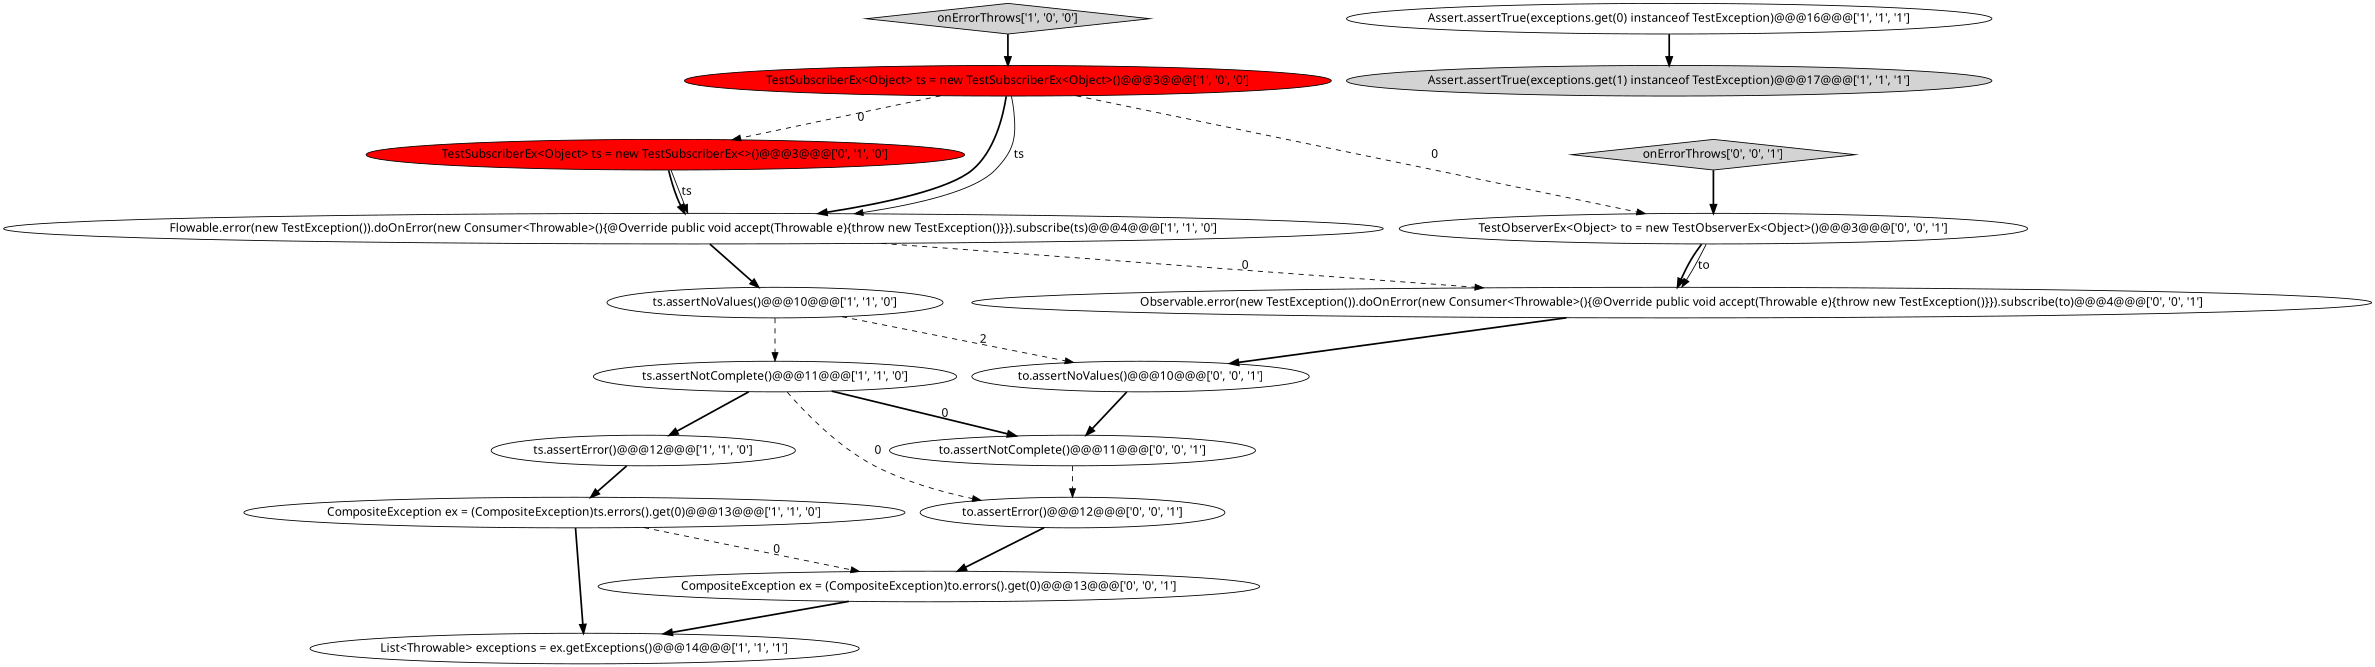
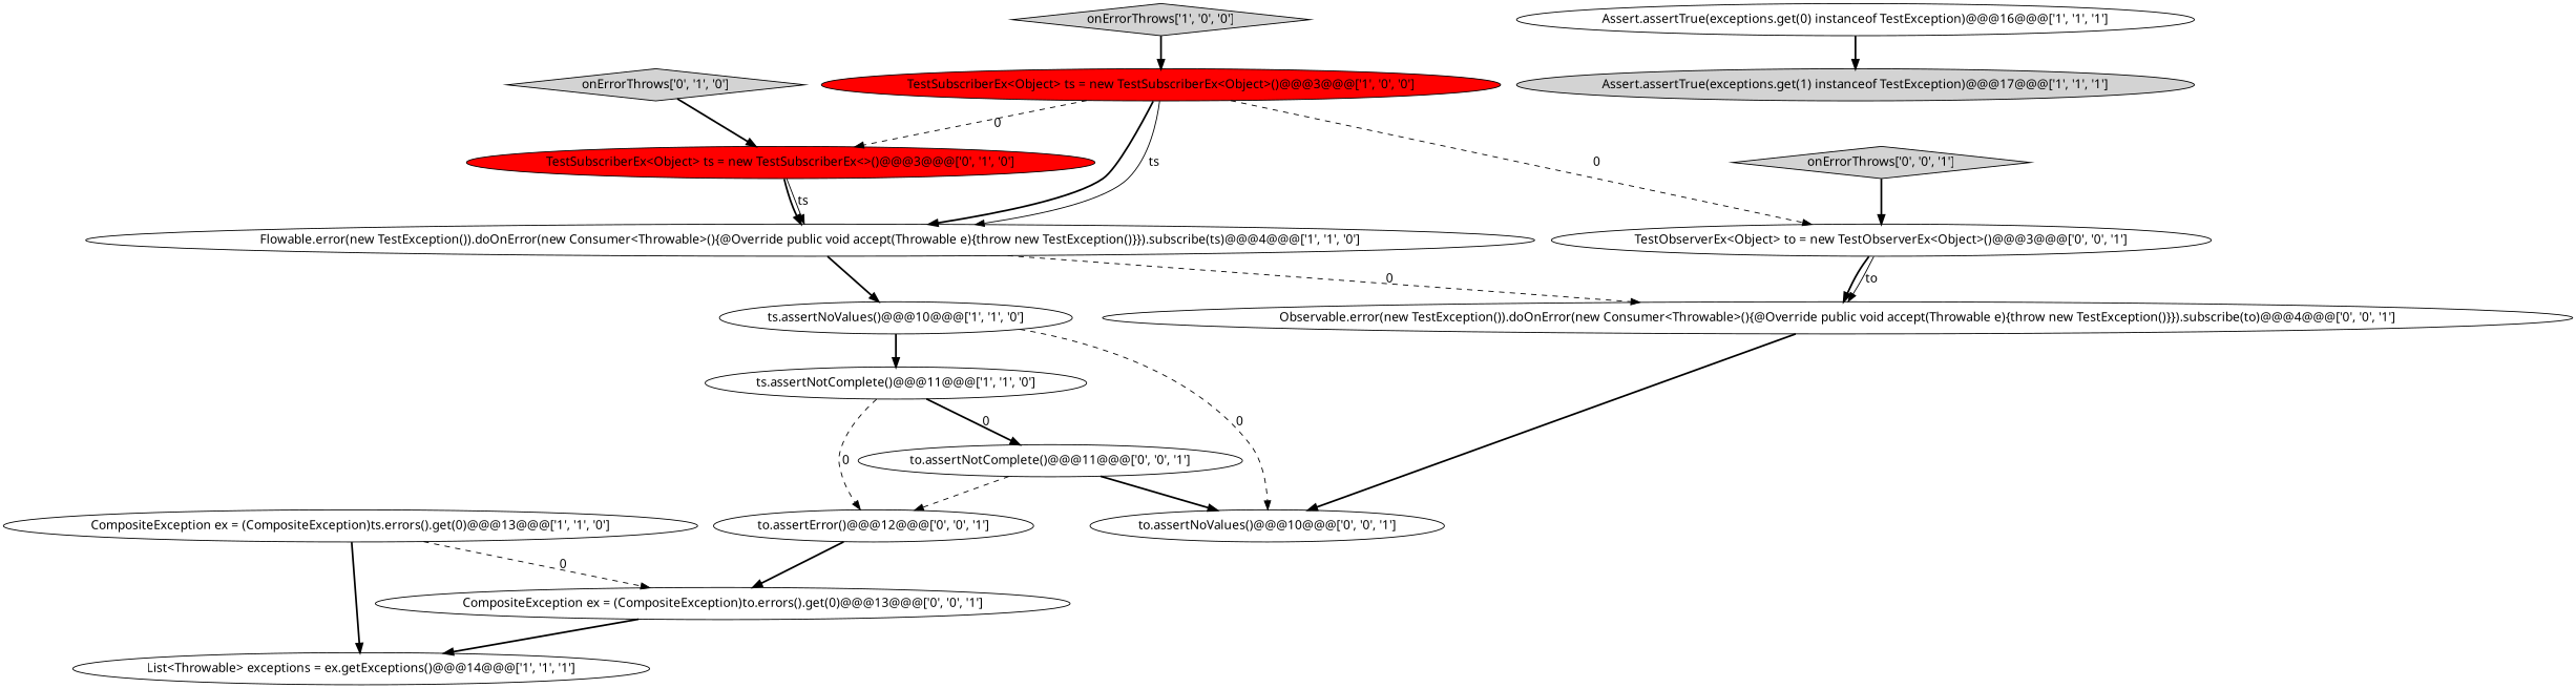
  digraph {
    fontname="Noto Sans"
    node [fillcolor=white fontname="Noto Sans" shape=ellipse style=filled]
    edge [fontname="Noto Sans" style=bold]
-   n1 [label="ts.assertError()@@@12@@@['1', '1', '0']"]
    n2 [label="CompositeException ex = (CompositeException)ts.errors().get(0)@@@13@@@['1', '1', '0']"]
    n3 [label="to.assertError()@@@12@@@['0', '0', '1']"]
    n4 [label="CompositeException ex = (CompositeException)to.errors().get(0)@@@13@@@['0', '0', '1']"]
    n5 [label="List<Throwable> exceptions = ex.getExceptions()@@@14@@@['1', '1', '1']"]
+   n6 [fillcolor=lightgray label="onErrorThrows['0', '1', '0']" shape=diamond]
    n7 [fillcolor=red label="TestSubscriberEx<Object> ts = new TestSubscriberEx<>()@@@3@@@['0', '1', '0']"]
    n8 [label="Flowable.error(new TestException()).doOnError(new Consumer<Throwable>(){@Override public void accept(Throwable e){throw new TestException()}}).subscribe(ts)@@@4@@@['1', '1', '0']"]
    n9 [label="ts.assertNoValues()@@@10@@@['1', '1', '0']"]
    n10 [label="to.assertNoValues()@@@10@@@['0', '0', '1']"]
    n11 [label="ts.assertNotComplete()@@@11@@@['1', '1', '0']"]
    n12 [label="to.assertNotComplete()@@@11@@@['0', '0', '1']"]
    n13 [fillcolor=lightgray label="onErrorThrows['1', '0', '0']" shape=diamond]
    n14 [fillcolor=red label="TestSubscriberEx<Object> ts = new TestSubscriberEx<Object>()@@@3@@@['1', '0', '0']"]
    n15 [label="TestObserverEx<Object> to = new TestObserverEx<Object>()@@@3@@@['0', '0', '1']"]
    n16 [label="Assert.assertTrue(exceptions.get(0) instanceof TestException)@@@16@@@['1', '1', '1']"]
    n17 [fillcolor=lightgray label="Assert.assertTrue(exceptions.get(1) instanceof TestException)@@@17@@@['1', '1', '1']"]
    n18 [label="Observable.error(new TestException()).doOnError(new Consumer<Throwable>(){@Override public void accept(Throwable e){throw new TestException()}}).subscribe(to)@@@4@@@['0', '0', '1']"]
    n19 [fillcolor=lightgray label="onErrorThrows['0', '0', '1']" shape=diamond]
-   n1 -> n2
    n2 -> n4 [label=0 style=dashed]
    n2 -> n5
    n3 -> n4
    n4 -> n5
+   n6 -> n7
    n7 -> n8
    n7 -> n8 [label=ts style=solid]
    n8 -> n9
    n8 -> n18 [label=0 style=dashed]
-   n9 -> n10 [label=2 style=dashed]
-   n9 -> n11 [style=dashed]
-   n10 -> n12
-   n11 -> n1
+   n9 -> n10 [label=0 style=dashed]
+   n9 -> n11
+   n12 -> n10
    n11 -> n3 [label=0 style=dashed]
    n11 -> n12 [label=0]
    n12 -> n3 [style=dashed]
    n13 -> n14
    n14 -> n7 [label=0 style=dashed]
    n14 -> n8
    n14 -> n8 [label=ts style=solid]
    n14 -> n15 [label=0 style=dashed]
    n15 -> n18
    n15 -> n18 [label=to style=solid]
    n16 -> n17
    n18 -> n10
    n19 -> n15
  }
